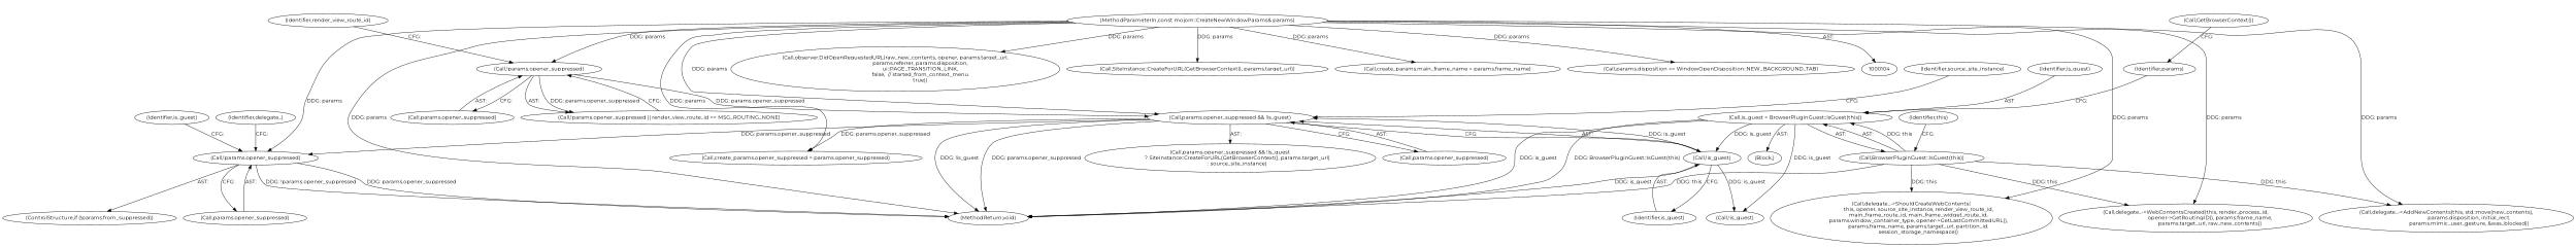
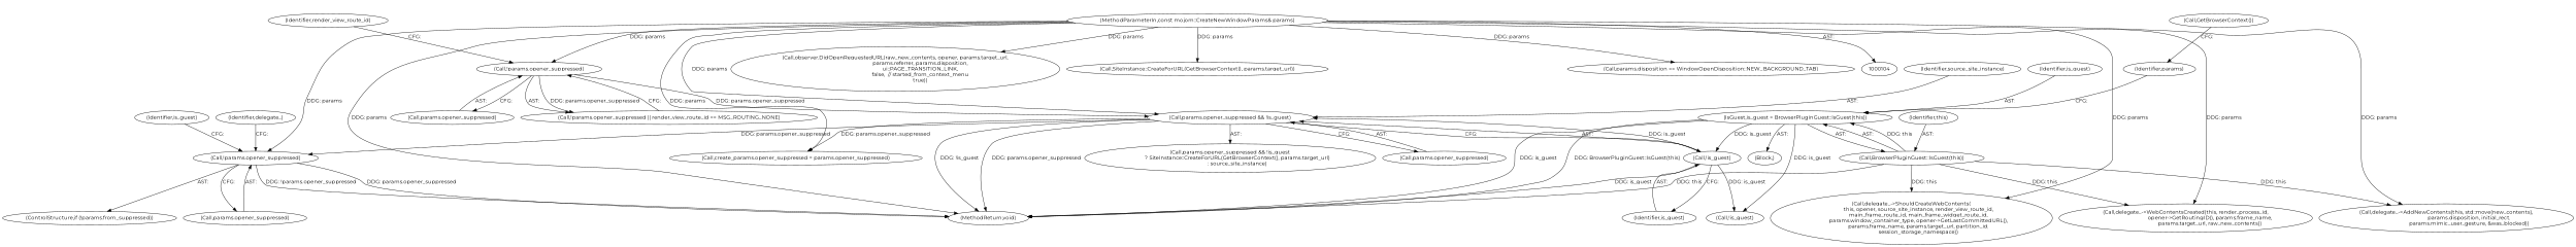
  digraph {
    fontname=Montserrat
    node [fontname=Montserrat]
    edge [fontname=Montserrat]
    n1 [label="(Call,!params.opener_suppressed)"]
    n2 [label="(Call,params.opener_suppressed)"]
    n3 [label="(ControlStructure,if (!params.from_suppressed))"]
    n4 [label="(MethodReturn,void)"]
    n5 [label="(MethodParameterIn,const mojom::CreateNewWindowParams& params)"]
    n6 [label="(Call,params.opener_suppressed && !is_guest)"]
    n7 [label="(Call,!params.opener_suppressed)"]
    n8 [label="(Call,observer.DidOpenRequestedURL(raw_new_contents, opener, params.target_url,\n                                   params.referrer, params.disposition,\n                                   ui::PAGE_TRANSITION_LINK,\n                                   false,  // started_from_context_menu\n                                   true))"]
    n9 [label="(Call,delegate_->AddNewContents(this, std::move(new_contents),\n                                params.disposition, initial_rect,\n                                params.mimic_user_gesture, &was_blocked))"]
    n10 [label="(Call,SiteInstance::CreateForURL(GetBrowserContext(), params.target_url))"]
-   n11 [label="(Call,create_params.main_frame_name = params.frame_name)"]
    n12 [label="(Call,delegate_->ShouldCreateWebContents(\n          this, opener, source_site_instance, render_view_route_id,\n          main_frame_route_id, main_frame_widget_route_id,\n          params.window_container_type, opener->GetLastCommittedURL(),\n          params.frame_name, params.target_url, partition_id,\n          session_storage_namespace))"]
    n13 [label="(Call,create_params.opener_suppressed = params.opener_suppressed)"]
    n14 [label="(Call,delegate_->WebContentsCreated(this, render_process_id,\n                                  opener->GetRoutingID(), params.frame_name,\n                                  params.target_url, raw_new_contents))"]
    n15 [label="(Call,params.disposition == WindowOpenDisposition::NEW_BACKGROUND_TAB)"]
    1000104
    n17 [label="(Call,!is_guest)"]
    n18 [label="(Call,params.opener_suppressed)"]
    n19 [label="(Call,params.opener_suppressed && !is_guest\n          ? SiteInstance::CreateForURL(GetBrowserContext(), params.target_url)\n          : source_site_instance)"]
    n20 [label="(Call,!params.opener_suppressed || render_view_route_id == MSG_ROUTING_NONE)"]
    n21 [label="(Call,params.opener_suppressed)"]
    n22 [label="(Call,!is_guest)"]
    n23 [label="(Identifier,is_guest)"]
-   n24 [label="(Call,is_guest = BrowserPluginGuest::IsGuest(this))"]
+   n24 [label="(IsGuest,is_guest = BrowserPluginGuest::IsGuest(this))"]
    n25 [label="(Call,BrowserPluginGuest::IsGuest(this))"]
    n26 [label="(Block,)"]
    n27 [label="(Identifier,this)"]
    n28 [label="(Call,GetBrowserContext())"]
    n29 [label="(Identifier,params)"]
    n30 [label="(Identifier,is_guest)"]
    n31 [label="(Identifier,is_guest)"]
    n32 [label="(Identifier,render_view_route_id)"]
    n33 [label="(Identifier,source_site_instance)"]
    n34 [label="(Identifier,delegate_)"]
    n1 -> n2 [label="CFG: "]
    n1 -> n3 [label="AST: "]
    n1 -> n4 [label="DDG: params.opener_suppressed"]
    n1 -> n4 [label="DDG: !params.opener_suppressed"]
    n2 -> n1 [label="AST: "]
    n5 -> n1 [label="DDG: params"]
    n5 -> n4 [label="DDG: params"]
    n5 -> n6 [label="DDG: params"]
    n5 -> n7 [label="DDG: params"]
    n5 -> n8 [label="DDG: params"]
    n5 -> n9 [label="DDG: params"]
    n5 -> n10 [label="DDG: params"]
-   n5 -> n11 [label="DDG: params"]
    n5 -> n12 [label="DDG: params"]
    n5 -> n13 [label="DDG: params"]
    n5 -> n14 [label="DDG: params"]
    n5 -> n15 [label="DDG: params"]
    n5 -> 1000104 [label="AST: "]
    n6 -> n1 [label="DDG: params.opener_suppressed"]
    n6 -> n4 [label="DDG: params.opener_suppressed"]
    n6 -> n4 [label="DDG: !is_guest"]
    n6 -> n13 [label="DDG: params.opener_suppressed"]
    n6 -> n17 [label="CFG: "]
    n6 -> n18 [label="CFG: "]
    n6 -> n19 [label="AST: "]
    n7 -> n6 [label="DDG: params.opener_suppressed"]
    n7 -> n20 [label="AST: "]
    n7 -> n20 [label="DDG: params.opener_suppressed"]
    n7 -> n21 [label="CFG: "]
    n17 -> n4 [label="DDG: is_guest"]
    n17 -> n6 [label="AST: "]
    n17 -> n6 [label="DDG: is_guest"]
    n17 -> n22 [label="DDG: is_guest"]
    n17 -> n23 [label="CFG: "]
    n18 -> n6 [label="AST: "]
    n20 -> n7 [label="CFG: "]
    n21 -> n7 [label="AST: "]
    n23 -> n17 [label="AST: "]
    n24 -> n4 [label="DDG: BrowserPluginGuest::IsGuest(this)"]
    n24 -> n4 [label="DDG: is_guest"]
    n24 -> n17 [label="DDG: is_guest"]
    n24 -> n22 [label="DDG: is_guest"]
    n24 -> n25 [label="AST: "]
    n24 -> n26 [label="AST: "]
    n25 -> n4 [label="DDG: this"]
    n25 -> n9 [label="DDG: this"]
    n25 -> n12 [label="DDG: this"]
    n25 -> n14 [label="DDG: this"]
    n25 -> n24 [label="AST: "]
    n25 -> n24 [label="DDG: this"]
-   n27 -> n25 [label="CFG: "]
+   n27 -> n25 [label="AST: "]
    n28 -> n29 [label="CFG: "]
    n29 -> n24 [label="CFG: "]
    n30 -> n24 [label="AST: "]
    n31 -> n1 [label="CFG: "]
    n32 -> n7 [label="CFG: "]
-   n33 -> n6 [label="CFG: "]
+   n33 -> n6 [label="AST: "]
    n34 -> n1 [label="CFG: "]
  }
